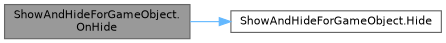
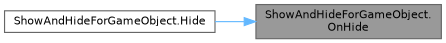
  digraph {
    rankdir=LR
    node [fontname=Helvetica fontsize=10 shape=box style=filled]
    n1 [color=gray40 fillcolor=grey60 fontcolor=black height=0.2 label="ShowAndHideForGameObject.\lOnHide" width=0.4]
    n2 [color=grey40 fillcolor=white height=0.2 label="ShowAndHideForGameObject.Hide" width=0.4]
-   n1 -> n2 [color=steelblue1 fontname=Helvetica fontsize=10 labelfontname=Helvetica labelfontsize=10 style=solid]
+   n2 -> n1 [color=steelblue1 fontname=Helvetica fontsize=10 labelfontname=Helvetica labelfontsize=10 style=solid]
  }
